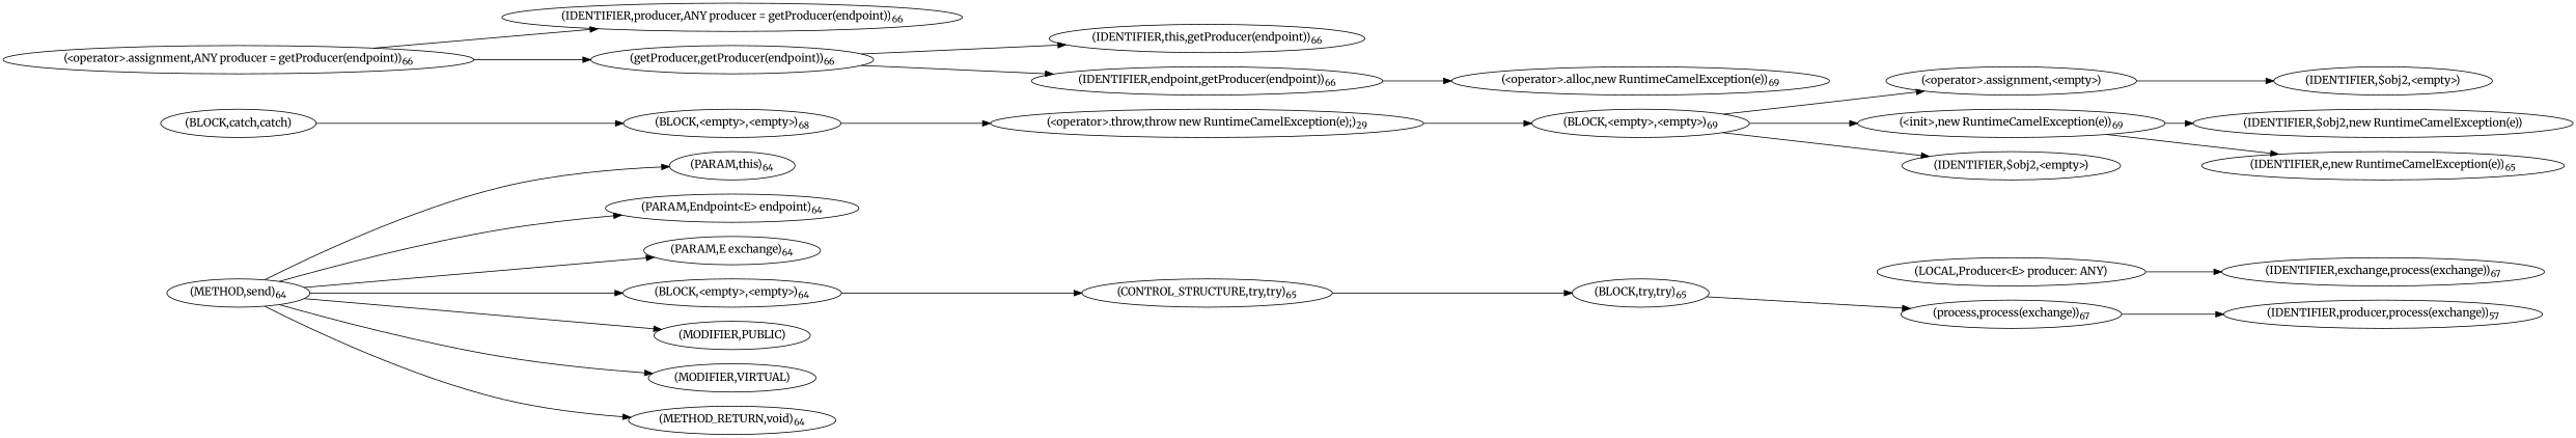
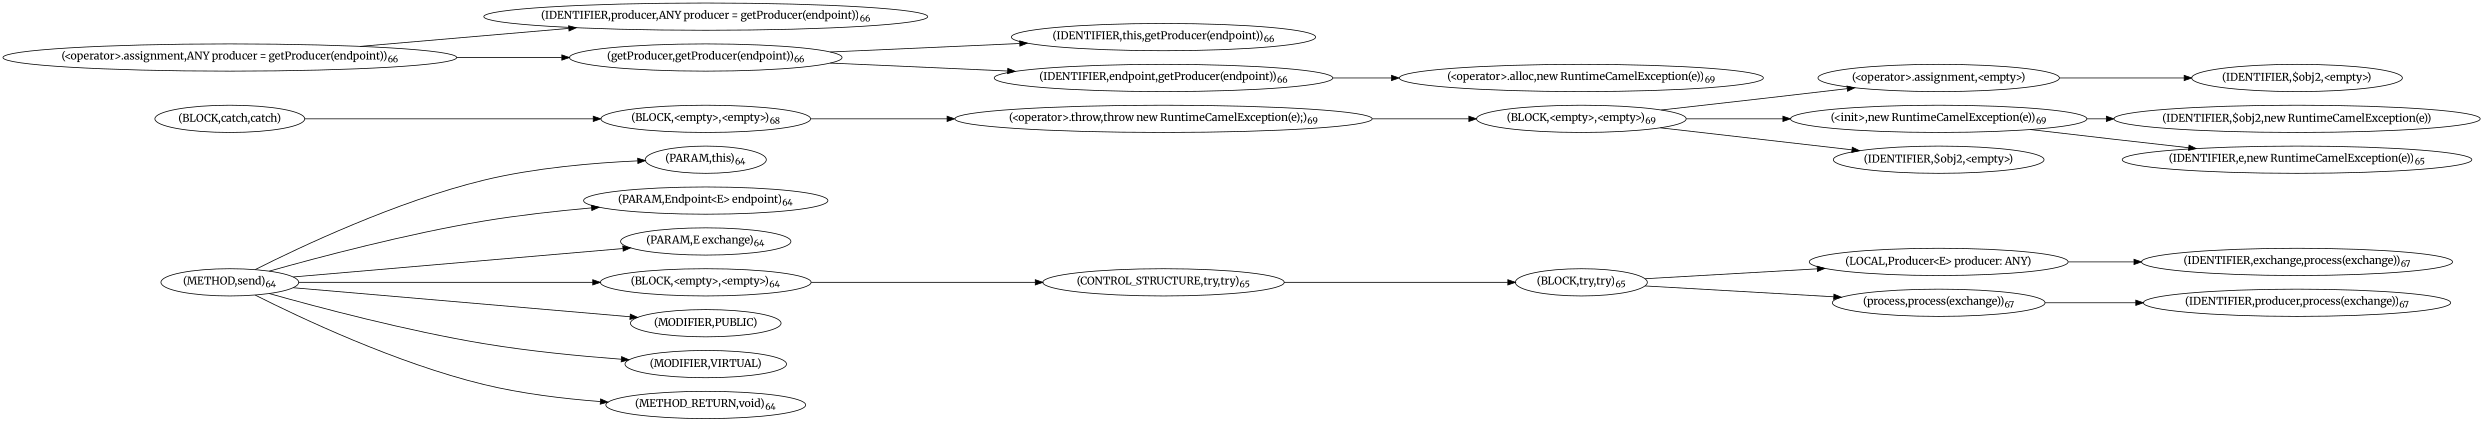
  digraph {
    fontname=Merriweather
    rankdir=LR
    node [fontname=Merriweather]
    edge [fontname=Merriweather]
    n1 [label=<(METHOD,send)<SUB>64</SUB>>]
    n2 [label=<(PARAM,this)<SUB>64</SUB>>]
    n3 [label=<(PARAM,Endpoint&lt;E&gt; endpoint)<SUB>64</SUB>>]
    n4 [label=<(PARAM,E exchange)<SUB>64</SUB>>]
    n5 [label=<(BLOCK,&lt;empty&gt;,&lt;empty&gt;)<SUB>64</SUB>>]
    n6 [label=<(MODIFIER,PUBLIC)>]
    n7 [label=<(MODIFIER,VIRTUAL)>]
    n8 [label=<(METHOD_RETURN,void)<SUB>64</SUB>>]
    n9 [label=<(CONTROL_STRUCTURE,try,try)<SUB>65</SUB>>]
    n10 [label=<(BLOCK,try,try)<SUB>65</SUB>>]
    n11 [label=<(LOCAL,Producer&lt;E&gt; producer: ANY)>]
    n12 [label=<(process,process(exchange))<SUB>67</SUB>>]
    n13 [label=<(BLOCK,catch,catch)>]
    n14 [label=<(BLOCK,&lt;empty&gt;,&lt;empty&gt;)<SUB>68</SUB>>]
    n15 [label=<(IDENTIFIER,exchange,process(exchange))<SUB>67</SUB>>]
    n16 [label=<(&lt;operator&gt;.assignment,ANY producer = getProducer(endpoint))<SUB>66</SUB>>]
    n17 [label=<(IDENTIFIER,producer,ANY producer = getProducer(endpoint))<SUB>66</SUB>>]
    n18 [label=<(getProducer,getProducer(endpoint))<SUB>66</SUB>>]
-   n19 [label=<(IDENTIFIER,producer,process(exchange))<SUB>57</SUB>>]
+   n19 [label=<(IDENTIFIER,producer,process(exchange))<SUB>67</SUB>>]
    n20 [label=<(IDENTIFIER,this,getProducer(endpoint))<SUB>66</SUB>>]
    n21 [label=<(IDENTIFIER,endpoint,getProducer(endpoint))<SUB>66</SUB>>]
    n22 [label=<(&lt;operator&gt;.alloc,new RuntimeCamelException(e))<SUB>69</SUB>>]
-   n23 [label=<(&lt;operator&gt;.throw,throw new RuntimeCamelException(e);)<SUB>29</SUB>>]
+   n23 [label=<(&lt;operator&gt;.throw,throw new RuntimeCamelException(e);)<SUB>69</SUB>>]
    n24 [label=<(BLOCK,&lt;empty&gt;,&lt;empty&gt;)<SUB>69</SUB>>]
    n25 [label=<(&lt;operator&gt;.assignment,&lt;empty&gt;)>]
    n26 [label=<(&lt;init&gt;,new RuntimeCamelException(e))<SUB>69</SUB>>]
    n27 [label=<(IDENTIFIER,$obj2,&lt;empty&gt;)>]
    n28 [label=<(IDENTIFIER,$obj2,&lt;empty&gt;)>]
    n29 [label=<(IDENTIFIER,$obj2,new RuntimeCamelException(e))>]
    n30 [label=<(IDENTIFIER,e,new RuntimeCamelException(e))<SUB>65</SUB>>]
    n1 -> n2
    n1 -> n3
    n1 -> n4
    n1 -> n5
    n1 -> n6
    n1 -> n7
    n1 -> n8
    n5 -> n9
    n9 -> n10
+   n10 -> n11
    n10 -> n12
    n11 -> n15
    n12 -> n19
    n13 -> n14
    n14 -> n23
    n16 -> n17
    n16 -> n18
    n18 -> n20
    n18 -> n21
    n21 -> n22
    n23 -> n24
    n24 -> n25
    n24 -> n26
    n24 -> n27
    n25 -> n28
    n26 -> n29
    n26 -> n30
  }
